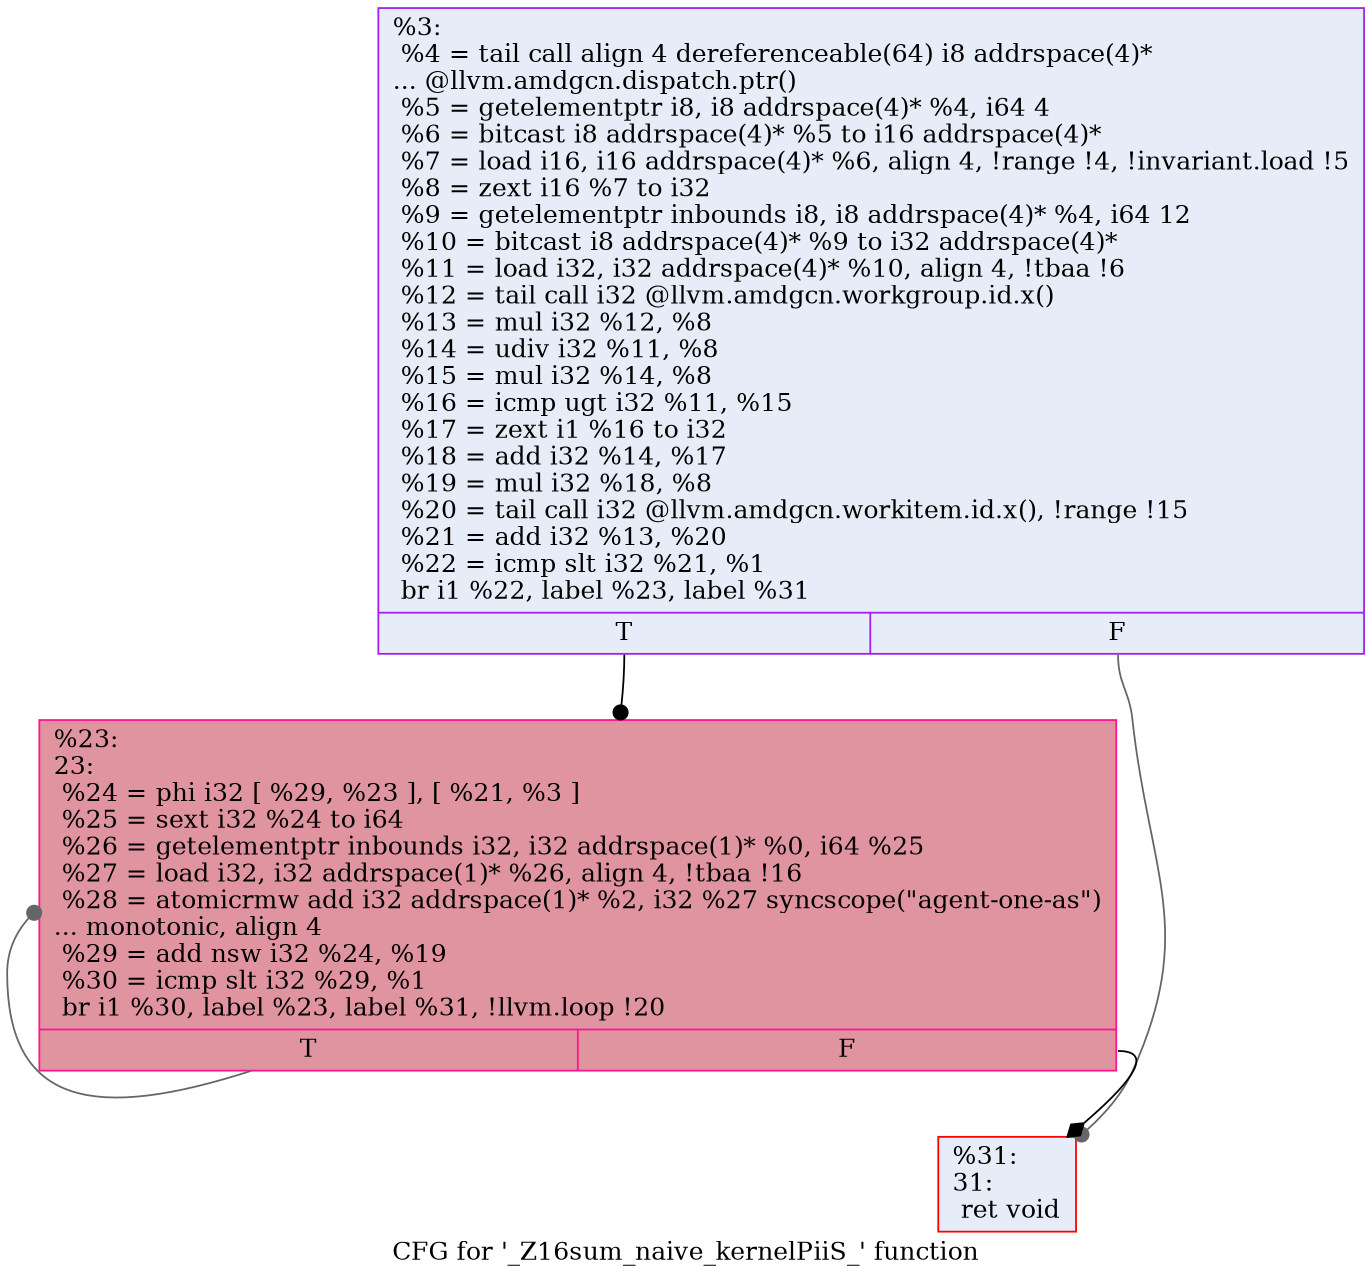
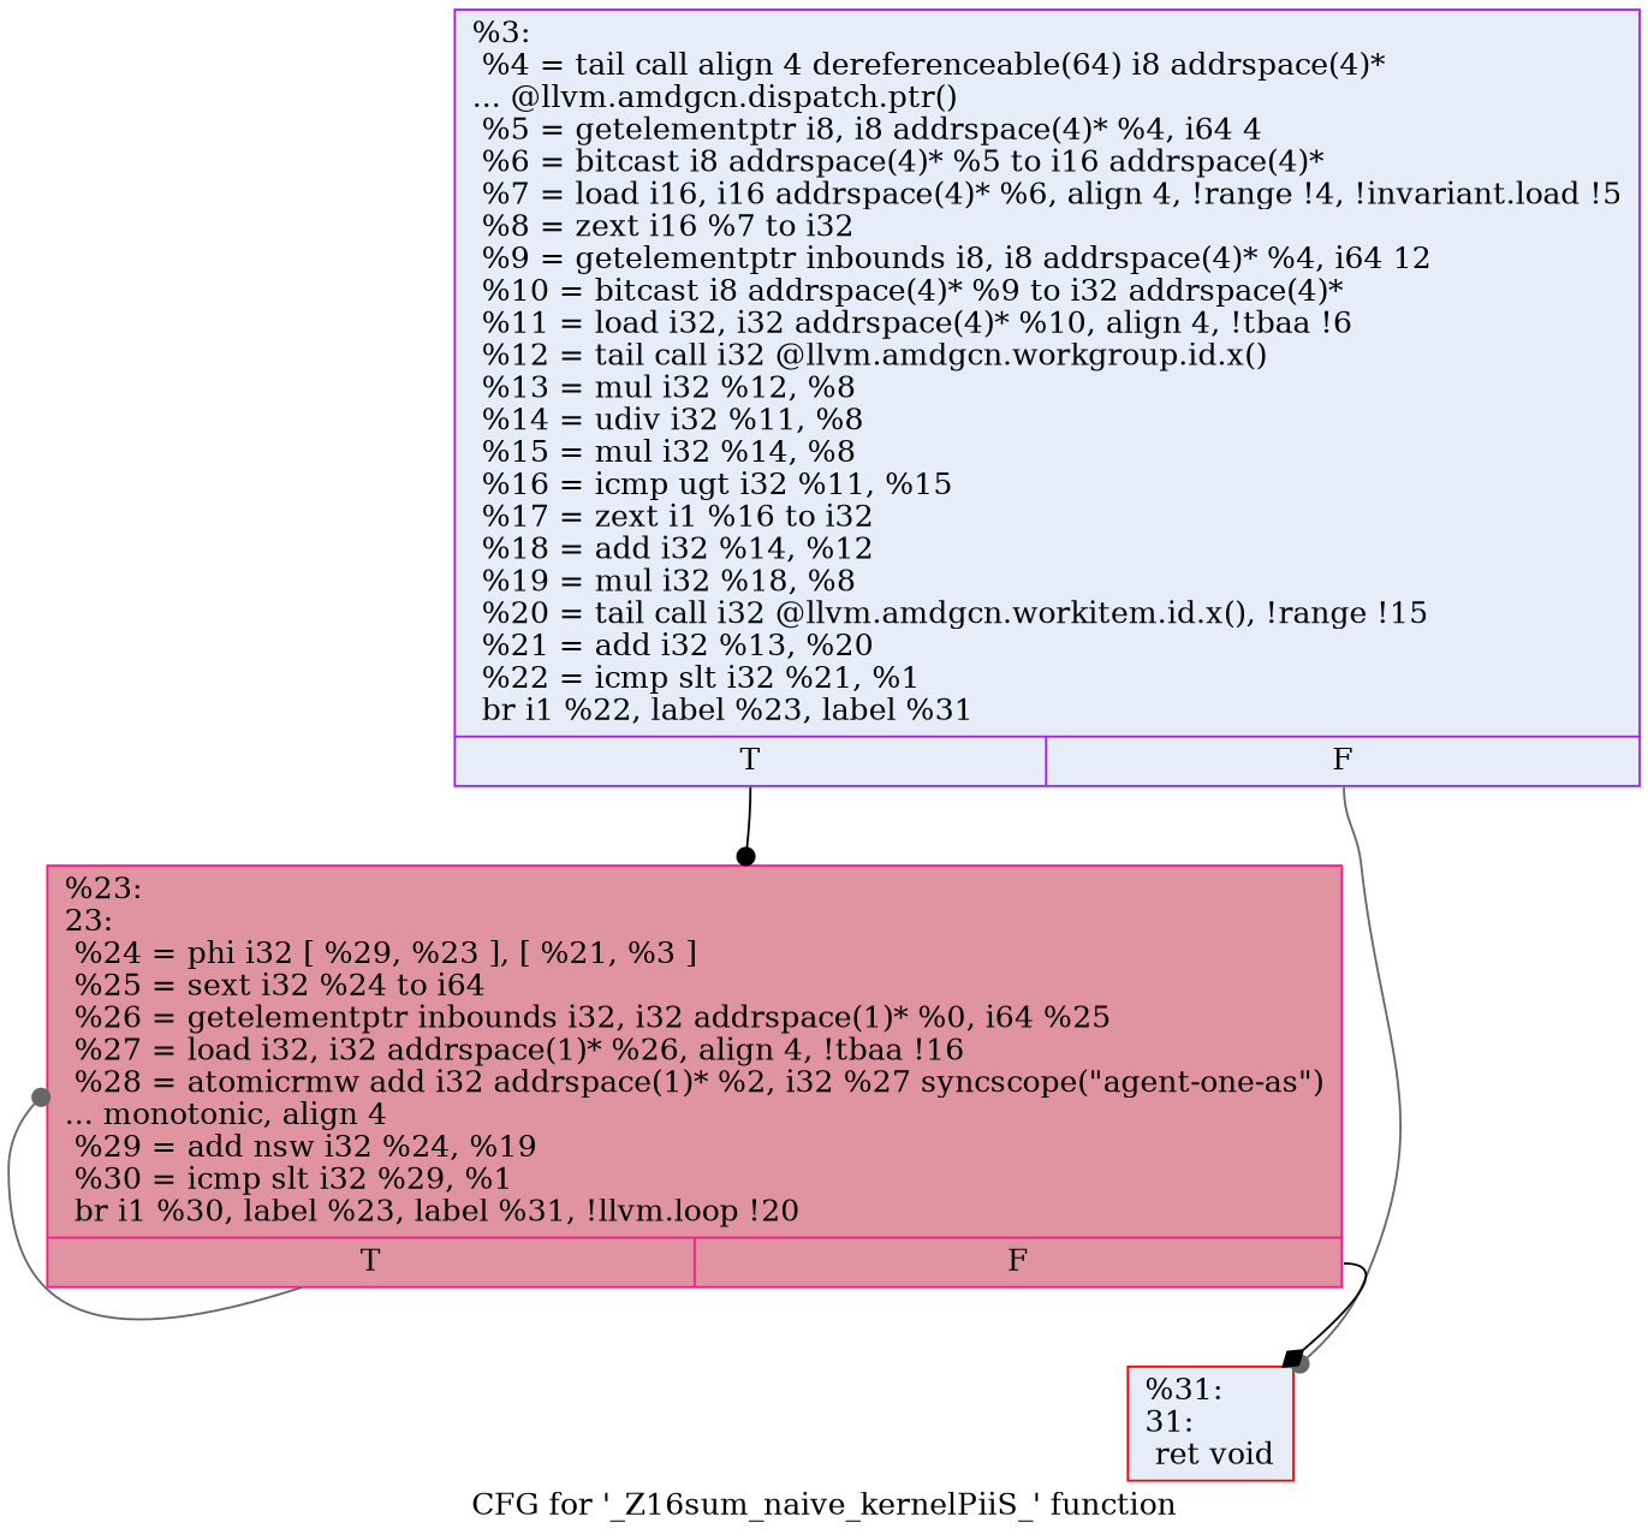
  digraph {
    label="CFG for '_Z16sum_naive_kernelPiiS_' function"
    node [fillcolor="#c7d7f070" shape=record style=filled]
    edge [tailport=s0 color=black arrowhead=dot]
-   n1 [color=purple label="{%3:\l  %4 = tail call align 4 dereferenceable(64) i8 addrspace(4)*\l... @llvm.amdgcn.dispatch.ptr()\l  %5 = getelementptr i8, i8 addrspace(4)* %4, i64 4\l  %6 = bitcast i8 addrspace(4)* %5 to i16 addrspace(4)*\l  %7 = load i16, i16 addrspace(4)* %6, align 4, !range !4, !invariant.load !5\l  %8 = zext i16 %7 to i32\l  %9 = getelementptr inbounds i8, i8 addrspace(4)* %4, i64 12\l  %10 = bitcast i8 addrspace(4)* %9 to i32 addrspace(4)*\l  %11 = load i32, i32 addrspace(4)* %10, align 4, !tbaa !6\l  %12 = tail call i32 @llvm.amdgcn.workgroup.id.x()\l  %13 = mul i32 %12, %8\l  %14 = udiv i32 %11, %8\l  %15 = mul i32 %14, %8\l  %16 = icmp ugt i32 %11, %15\l  %17 = zext i1 %16 to i32\l  %18 = add i32 %14, %17\l  %19 = mul i32 %18, %8\l  %20 = tail call i32 @llvm.amdgcn.workitem.id.x(), !range !15\l  %21 = add i32 %13, %20\l  %22 = icmp slt i32 %21, %1\l  br i1 %22, label %23, label %31\l|{<s0>T|<s1>F}}"]
+   n1 [color=purple label="{%3:\l  %4 = tail call align 4 dereferenceable(64) i8 addrspace(4)*\l... @llvm.amdgcn.dispatch.ptr()\l  %5 = getelementptr i8, i8 addrspace(4)* %4, i64 4\l  %6 = bitcast i8 addrspace(4)* %5 to i16 addrspace(4)*\l  %7 = load i16, i16 addrspace(4)* %6, align 4, !range !4, !invariant.load !5\l  %8 = zext i16 %7 to i32\l  %9 = getelementptr inbounds i8, i8 addrspace(4)* %4, i64 12\l  %10 = bitcast i8 addrspace(4)* %9 to i32 addrspace(4)*\l  %11 = load i32, i32 addrspace(4)* %10, align 4, !tbaa !6\l  %12 = tail call i32 @llvm.amdgcn.workgroup.id.x()\l  %13 = mul i32 %12, %8\l  %14 = udiv i32 %11, %8\l  %15 = mul i32 %14, %8\l  %16 = icmp ugt i32 %11, %15\l  %17 = zext i1 %16 to i32\l  %18 = add i32 %14, %12\l  %19 = mul i32 %18, %8\l  %20 = tail call i32 @llvm.amdgcn.workitem.id.x(), !range !15\l  %21 = add i32 %13, %20\l  %22 = icmp slt i32 %21, %1\l  br i1 %22, label %23, label %31\l|{<s0>T|<s1>F}}"]
    n2 [color=deeppink fillcolor="#b70d2870" label="{%23:\l23:                                               \l  %24 = phi i32 [ %29, %23 ], [ %21, %3 ]\l  %25 = sext i32 %24 to i64\l  %26 = getelementptr inbounds i32, i32 addrspace(1)* %0, i64 %25\l  %27 = load i32, i32 addrspace(1)* %26, align 4, !tbaa !16\l  %28 = atomicrmw add i32 addrspace(1)* %2, i32 %27 syncscope(\"agent-one-as\")\l... monotonic, align 4\l  %29 = add nsw i32 %24, %19\l  %30 = icmp slt i32 %29, %1\l  br i1 %30, label %23, label %31, !llvm.loop !20\l|{<s0>T|<s1>F}}"]
    n3 [color=red label="{%31:\l31:                                               \l  ret void\l}"]
    n1 -> n2
    n1 -> n3 [tailport=s1 color=gray40]
    n2 -> n2 [color=gray40]
    n2 -> n3 [tailport=s1 arrowhead=diamond]
  }
